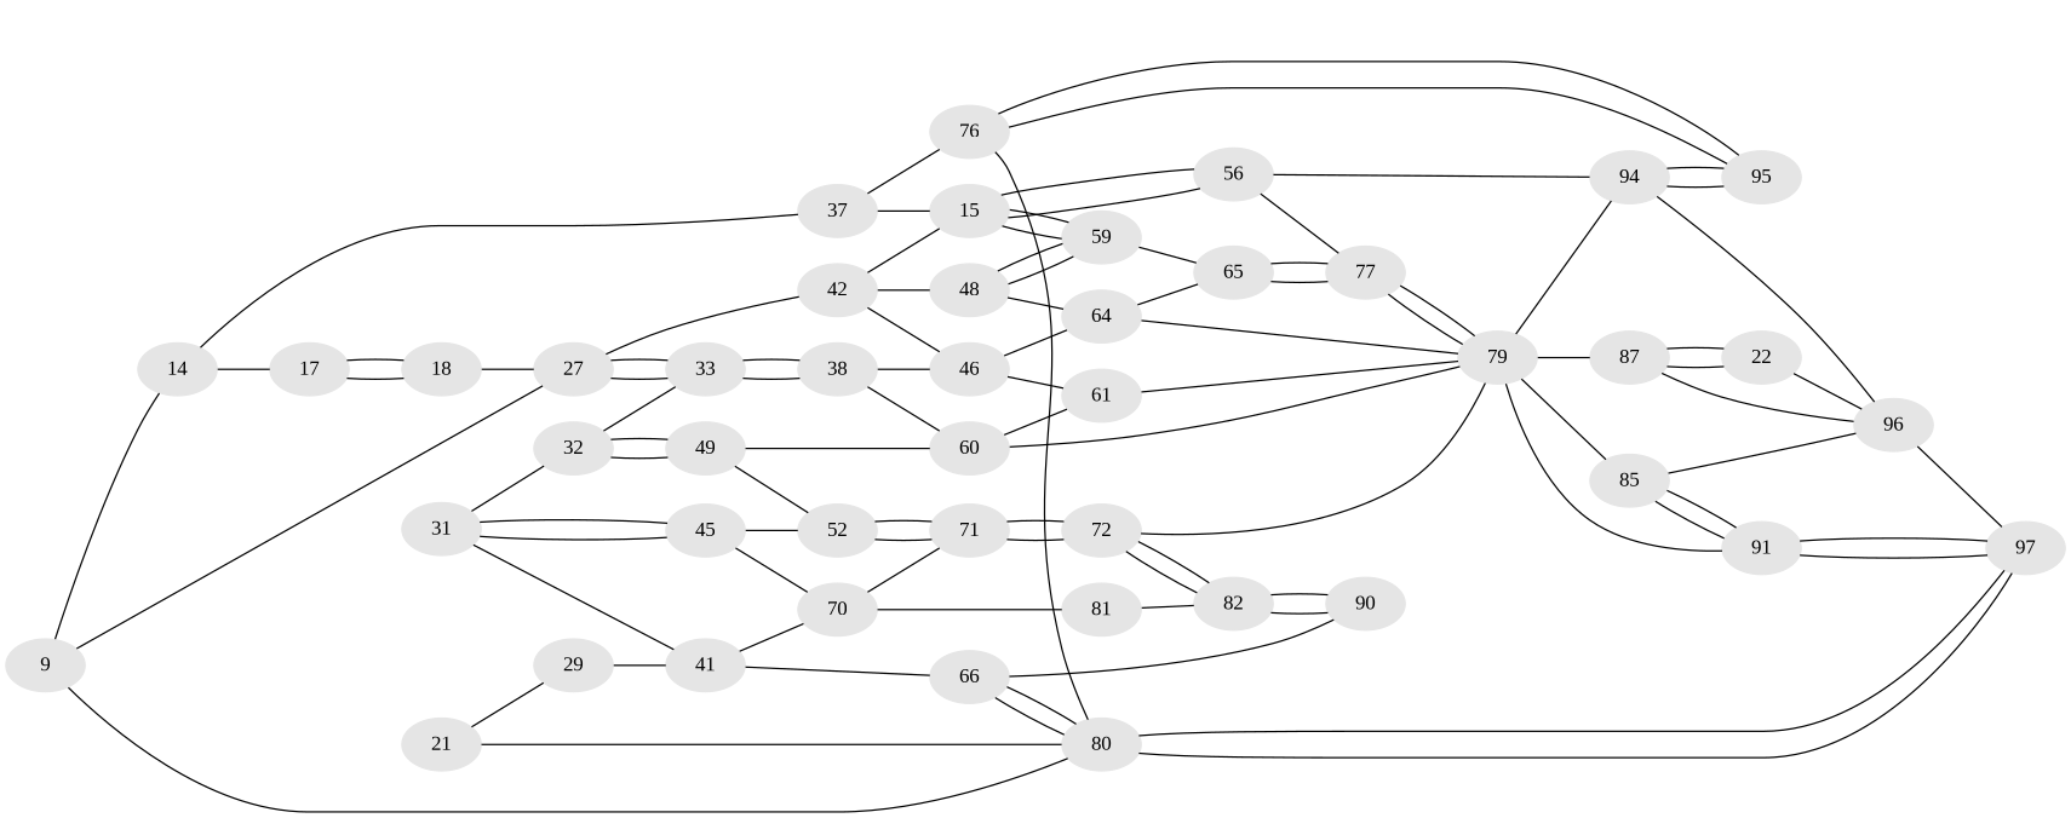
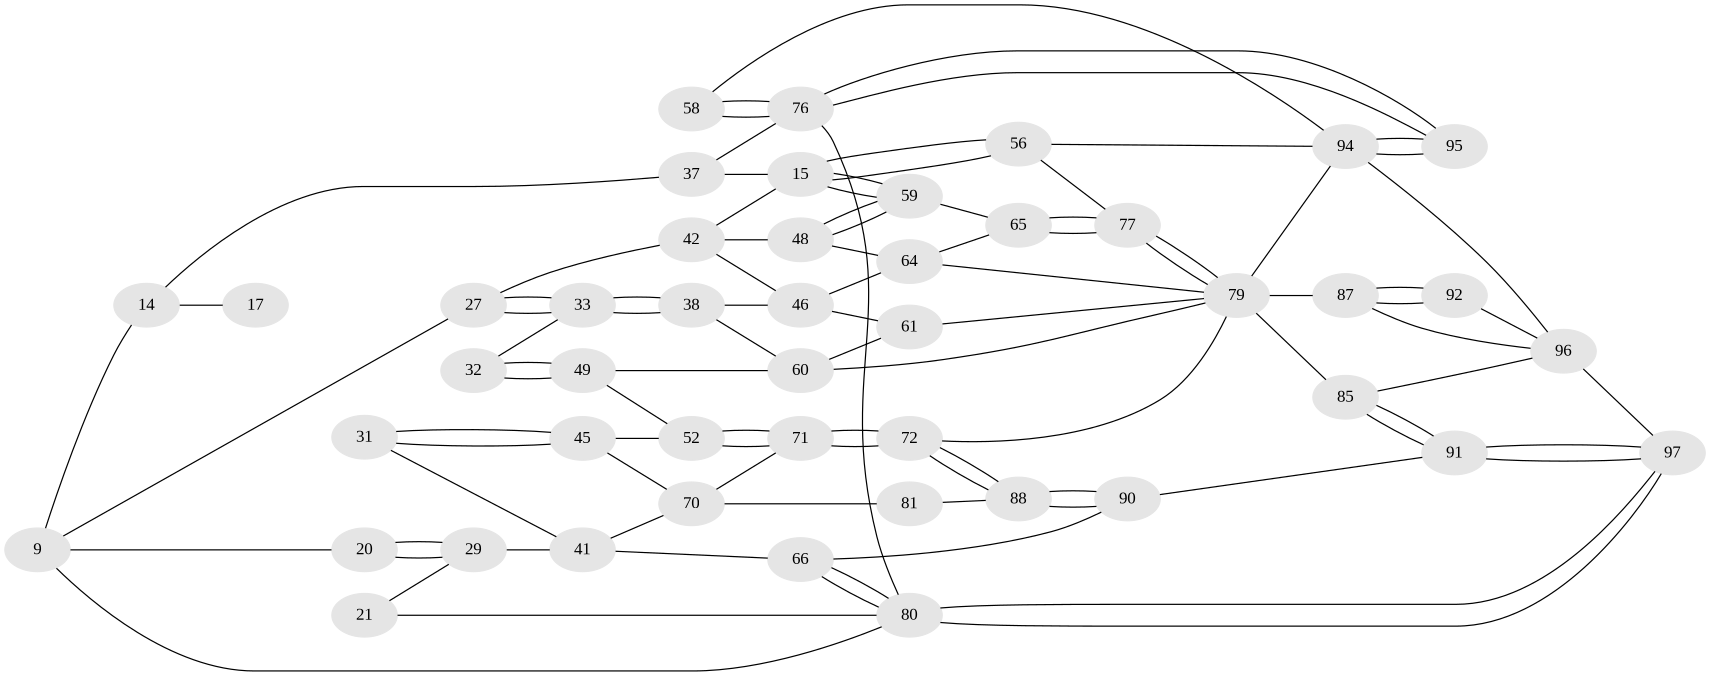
  graph {
    fontname="Liberation Serif"
    rankdir=LR
    node [color=gray90 fontname="Liberation Serif" style=filled]
    edge [fontname="Liberation Serif"]
    9 [super="+8"]
    14 [super="+13"]
+   20 [super="+19"]
    27 [super="+10+24"]
    80 [super="+23"]
    17 [super="+12"]
    37 [super="+16+15"]
    29 [super="+28"]
    33
    42 [super="+40"]
    97
-   18 [super="+11"]
    n13 [label=15 super="+43+36+26"]
    76 [super="+2+54"]
    41 [super="+30+35"]
    21
    38
    46 [super="+39"]
    48
    66 [super="+34"]
    70 [super="+44"]
    31
    32
    45
    49
    52
    60 [super="+51"]
    59
    56
    95
    61 [super="+53"]
    64 [super="+47"]
    79 [super="+78+63+62+75"]
    90 [super="+67"]
    71
    81 [super="+69"]
    65
    72
    77
    94 [super="+88+89"]
    96 [super="+93+86"]
+   58
    85
    87 [super="+83+84"]
    91
-   82
-   92 [label=22]
+   82 [label=88]
+   92
    9 -- 14
+   9 -- 20 [weight=2]
    9 -- 27
    9 -- 80
    14 -- 17 [weight=2]
    14 -- 37 [weight=2]
+   20 -- 29 [weight=2]
+   20 -- 29
    27 -- 33
    27 -- 33
    27 -- 42
    80 -- 97
    80 -- 97
-   17 -- 18 [weight=2]
-   17 -- 18
    37 -- n13 [weight=2]
    37 -- 76 [weight=2]
    29 -- 41 [weight=2]
    33 -- 38
    33 -- 38
    42 -- n13 [weight=2]
    42 -- 46
    42 -- 48
-   18 -- 27 [weight=2]
    n13 -- 59
    n13 -- 59
    n13 -- 56
    n13 -- 56
    76 -- 80 [weight=2]
    76 -- 95
    76 -- 95
    41 -- 66
    41 -- 70
    21 -- 80 [weight=2]
    21 -- 29
    38 -- 46
    38 -- 60
    46 -- 61
    46 -- 64
    48 -- 59
    48 -- 59
    48 -- 64
    66 -- 80 [weight=2]
    66 -- 80
    66 -- 90
    70 -- 71
    70 -- 81
    31 -- 41
-   31 -- 32
    31 -- 45
    31 -- 45
    32 -- 33
    32 -- 49
    32 -- 49
    45 -- 70
    45 -- 52
    49 -- 52
    49 -- 60
    52 -- 71
    52 -- 71
    60 -- 61 [weight=2]
    60 -- 79
    59 -- 65
    56 -- 77
    56 -- 94
    61 -- 79
    64 -- 79
    64 -- 65
    79 -- 94
    79 -- 85
    79 -- 87 [weight=2]
-   79 -- 91
+   90 -- 91
    71 -- 72
    71 -- 72
    81 -- 82
    65 -- 77
    65 -- 77
    72 -- 79
    72 -- 82
    72 -- 82
    77 -- 79
    77 -- 79
    94 -- 95 [weight=2]
    94 -- 95
    94 -- 96
    96 -- 97
+   58 -- 76 [weight=2]
+   58 -- 76
+   58 -- 94
    85 -- 96
    85 -- 91
    85 -- 91
    87 -- 96
    87 -- 92 [weight=2]
    87 -- 92
    91 -- 97
    91 -- 97
    82 -- 90
    82 -- 90
    92 -- 96
  }
